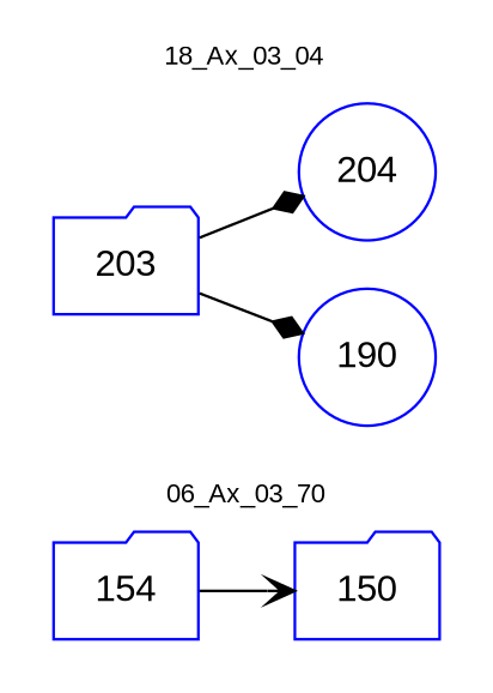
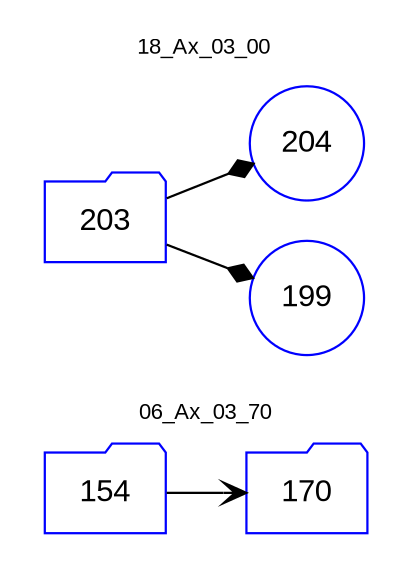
  digraph {
    fontname="Liberation Sans"
    rankdir=LR
    node [color=blue fontname="Liberation Sans" shape=folder]
    edge [arrowhead=diamond color=black fontname="Liberation Sans"]
    n1 [label=154]
-   n2 [label=150]
+   n2 [label=170]
    n3 [label=203]
-   n4 [label=190 shape=circle]
+   n4 [label=199 shape=circle]
    n5 [label=204 shape=circle]
    subgraph cluster_1 {
      color=white
      fontsize=10
      label="06_Ax_03_70"
      n1
      n2
    }
    subgraph cluster_2 {
      color=white
      fontsize=10
-     label="18_Ax_03_04"
+     label="18_Ax_03_00"
      n3
      n4
      n5
    }
    n1 -> n2 [arrowhead=vee]
    n3 -> n4
    n3 -> n5
  }
